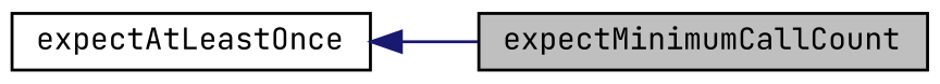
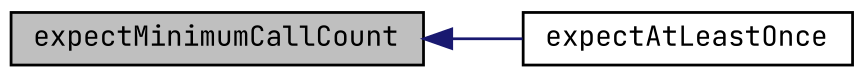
  digraph {
    rankdir=LR
    fontname="JetBrains Mono"
    node [color=black fontname="JetBrains Mono" fontsize=10 shape=record style=filled]
    n1 [fillcolor=grey75 fontcolor=black height=0.2 label=expectMinimumCallCount width=0.4]
    n2 [fillcolor=white height=0.2 label=expectAtLeastOnce width=0.4]
-   n2 -> n1 [color=midnightblue dir=back fontname="JetBrains Mono" fontsize=10 labelfontname=Helvetica labelfontsize=10 style=solid]
+   n1 -> n2 [color=midnightblue dir=back fontname="JetBrains Mono" fontsize=10 labelfontname=Helvetica labelfontsize=10 style=solid]
  }
